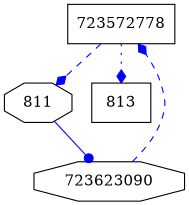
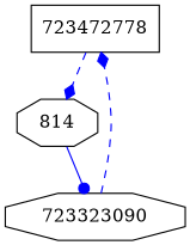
  strict digraph {
    node [shape=box]
    edge [arrowhead=diamond color=blue style=dashed]
-   723472778 [label=723572778]
-   723323090 [shape=octagon label=723623090]
-   814 [shape=octagon label=811]
-   813
+   723472778
+   723323090 [shape=octagon]
+   814 [shape=octagon]
    723472778 -> 814
-   723472778 -> 813 [style=dotted]
    723323090 -> 723472778
    814 -> 723323090 [arrowhead=dot style=solid]
  }
